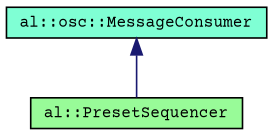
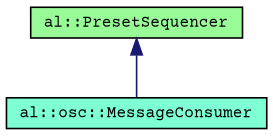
  digraph {
    fontname="Courier Prime"
    node [color=black fontname="Courier Prime" fontsize=10 shape=record style=filled]
    n1 [fillcolor=palegreen fontcolor=black height=0.2 label="al::PresetSequencer" width=0.4]
    n2 [height=0.2 label="al::osc::MessageConsumer" width=0.4 fillcolor=aquamarine]
-   n2 -> n1 [color=midnightblue dir=back fontname="Courier Prime" fontsize=10 labelfontname="FreeSans.ttf" labelfontsize=10 style=solid]
+   n1 -> n2 [color=midnightblue dir=back fontname="Courier Prime" fontsize=10 labelfontname="FreeSans.ttf" labelfontsize=10 style=solid]
  }
